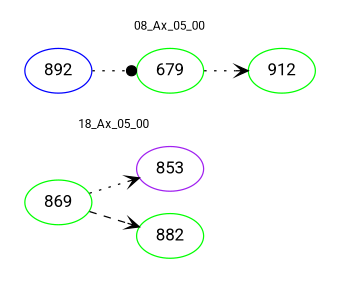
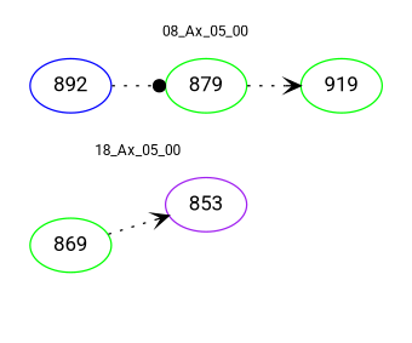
  digraph {
    fontname=Roboto
    rankdir=LR
    node [color=green fontname=Roboto]
    edge [arrowhead=vee color=black fontname=Roboto style=dotted]
    n1 [label=869]
-   n2 [label=882]
    n3 [color=purple label=853]
-   n4 [label=679]
-   n5 [label=912]
+   n4 [label=879]
+   n5 [label=919]
    n6 [color=blue label=892]
    subgraph cluster_1 {
      color=white
      fontsize=10
      label="18_Ax_05_00"
      n1
-     n2
      n3
    }
    subgraph cluster_2 {
      color=white
      fontsize=10
      label="08_Ax_05_00"
      n4
      n5
      n6
    }
-   n1 -> n2 [style=dashed]
    n1 -> n3
    n4 -> n5
    n6 -> n4 [arrowhead=dot]
  }
